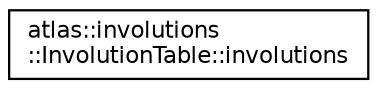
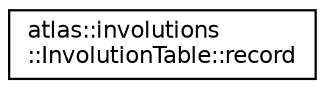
  digraph {
    rankdir=LR
-   n1 [color=black fillcolor=white fontname=Helvetica fontsize=10 height=0.2 label="atlas::involutions\l::InvolutionTable::involutions" shape=record style=filled width=0.4]
+   n1 [color=black fillcolor=white fontname=Helvetica fontsize=10 height=0.2 label="atlas::involutions\l::InvolutionTable::record" shape=record style=filled width=0.4]
  }
